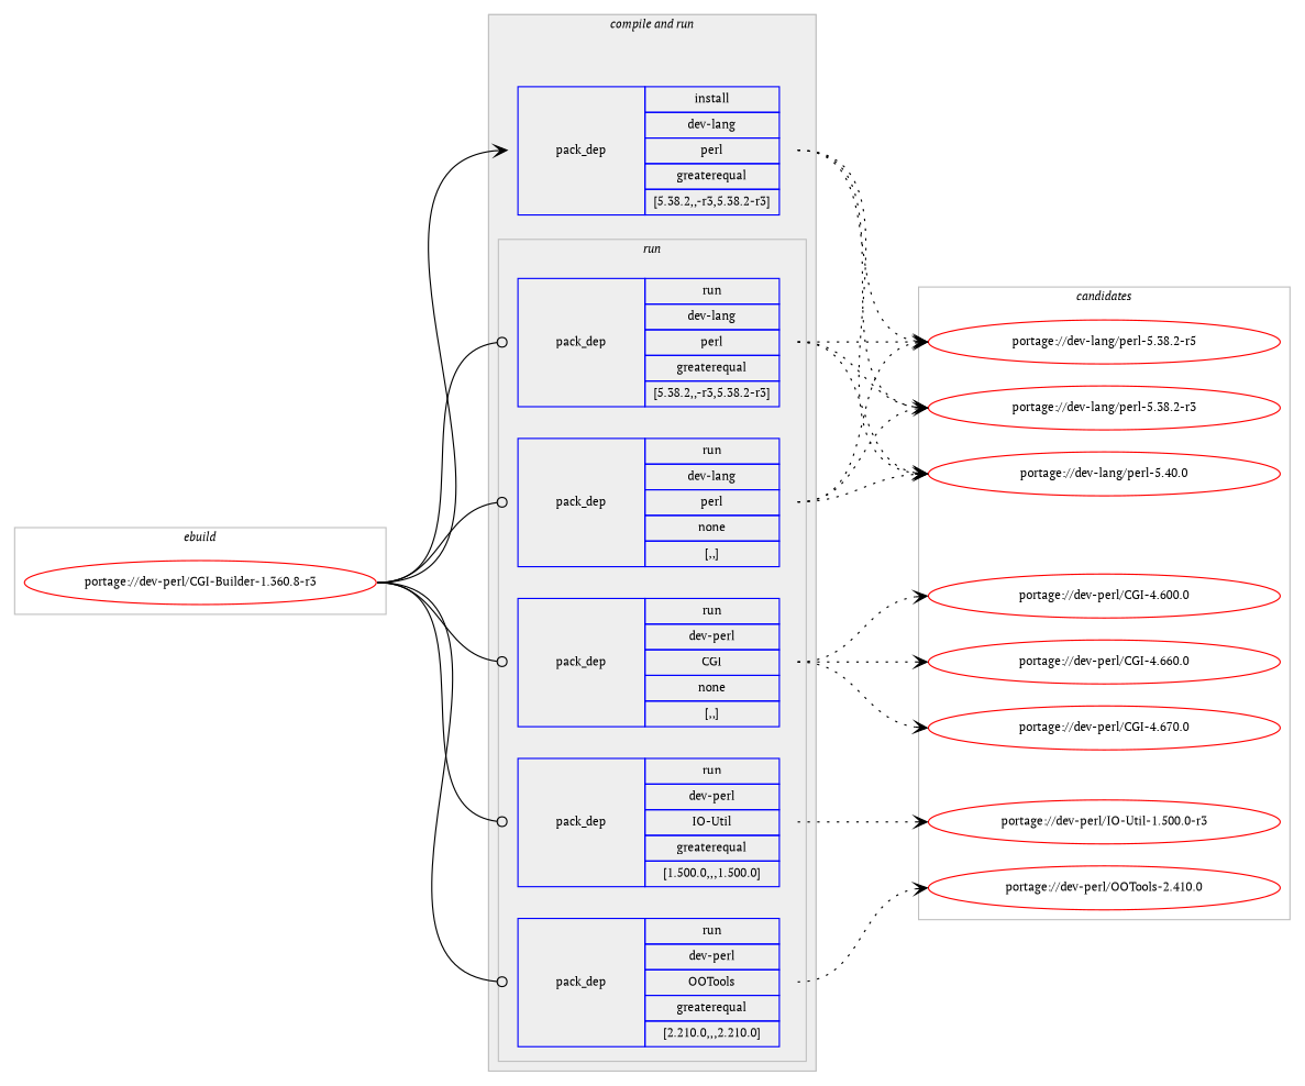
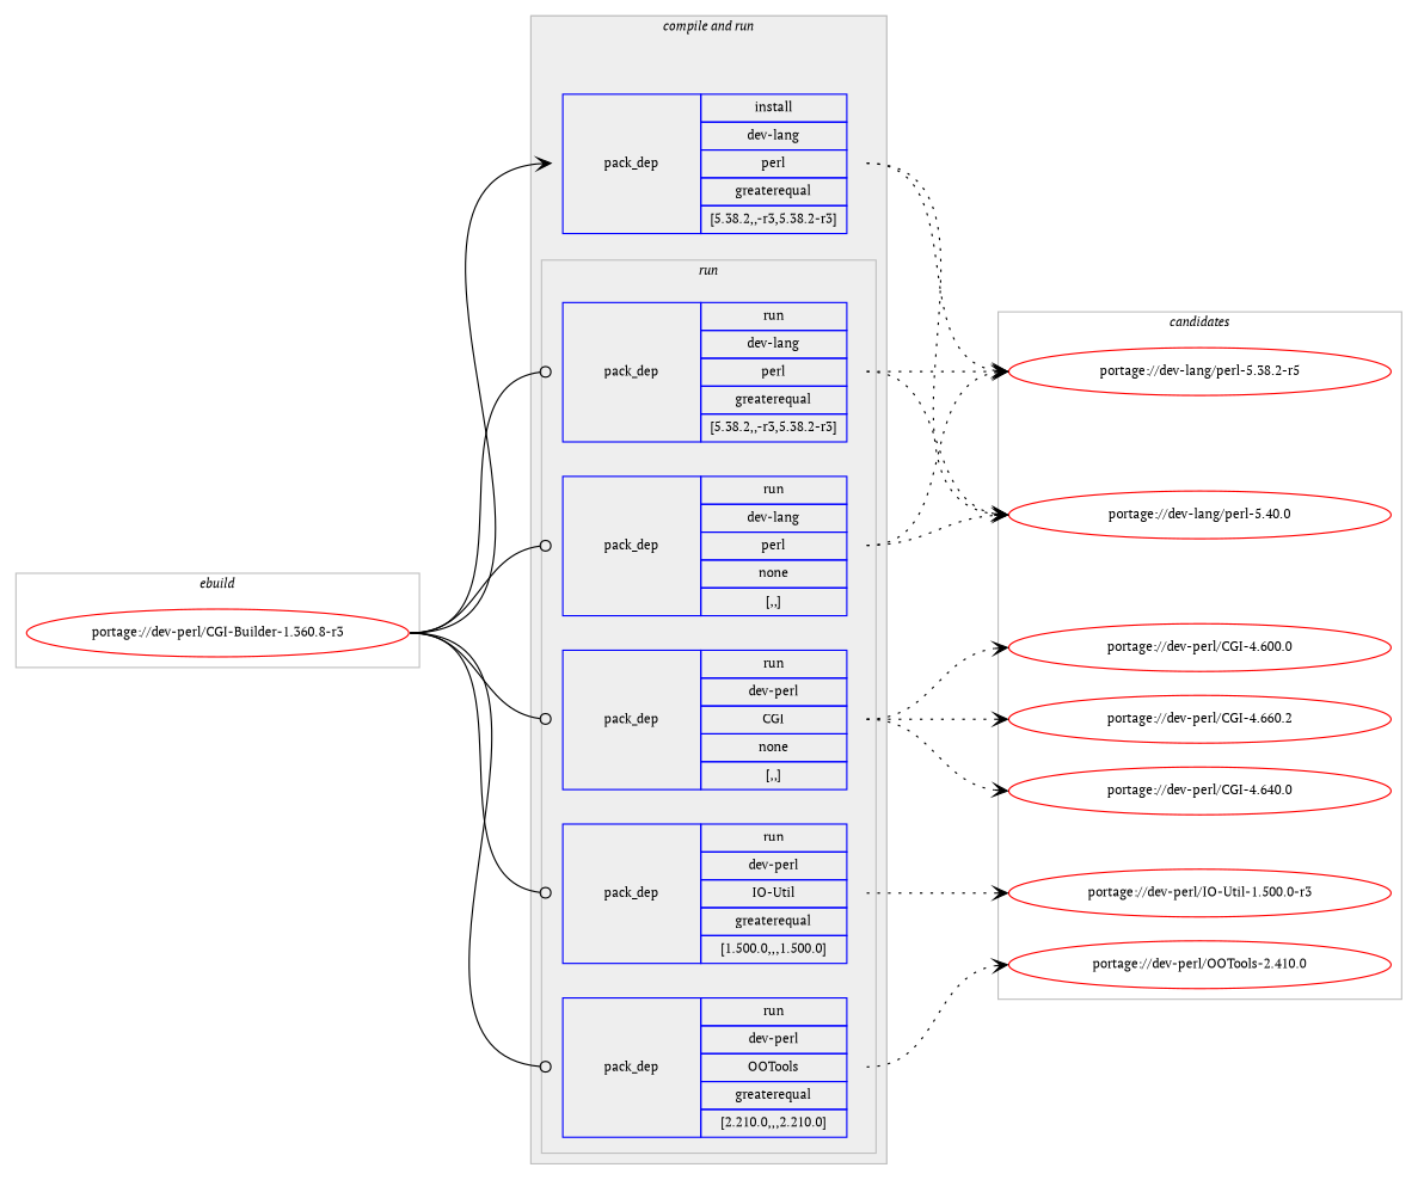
  digraph {
    compound=true
    concentrate=true
    fontname="PT Serif"
    fontsize=10
    newrank=true
    rankdir=LR
    ranksep=1.5
    node [color=red fontname="PT Serif" fontsize=10]
    edge [arrowhead=vee fontname="PT Serif" headport=w style=dotted tailport=e weight=100]
    n1 [label="portage://dev-perl/CGI-Builder-1.360.8-r3" width=4]
    n2 [color=blue label=<<TABLE BORDER="0" CELLBORDER="1" CELLSPACING="0" CELLPADDING="4" WIDTH="220"><TR><TD ROWSPAN="6" CELLPADDING="30">pack_dep</TD></TR><TR><TD WIDTH="110">install</TD></TR><TR><TD>dev-lang</TD></TR><TR><TD>perl</TD></TR><TR><TD>greaterequal</TD></TR><TR><TD>[5.38.2,,-r3,5.38.2-r3]</TD></TR></TABLE>> shape=none]
    n3 [color=blue label=<<TABLE BORDER="0" CELLBORDER="1" CELLSPACING="0" CELLPADDING="4" WIDTH="220"><TR><TD ROWSPAN="6" CELLPADDING="30">pack_dep</TD></TR><TR><TD WIDTH="110">run</TD></TR><TR><TD>dev-lang</TD></TR><TR><TD>perl</TD></TR><TR><TD>greaterequal</TD></TR><TR><TD>[5.38.2,,-r3,5.38.2-r3]</TD></TR></TABLE>> shape=none]
    n4 [color=blue label=<<TABLE BORDER="0" CELLBORDER="1" CELLSPACING="0" CELLPADDING="4" WIDTH="220"><TR><TD ROWSPAN="6" CELLPADDING="30">pack_dep</TD></TR><TR><TD WIDTH="110">run</TD></TR><TR><TD>dev-lang</TD></TR><TR><TD>perl</TD></TR><TR><TD>none</TD></TR><TR><TD>[,,]</TD></TR></TABLE>> shape=none]
    n5 [color=blue label=<<TABLE BORDER="0" CELLBORDER="1" CELLSPACING="0" CELLPADDING="4" WIDTH="220"><TR><TD ROWSPAN="6" CELLPADDING="30">pack_dep</TD></TR><TR><TD WIDTH="110">run</TD></TR><TR><TD>dev-perl</TD></TR><TR><TD>CGI</TD></TR><TR><TD>none</TD></TR><TR><TD>[,,]</TD></TR></TABLE>> shape=none]
    n6 [color=blue label=<<TABLE BORDER="0" CELLBORDER="1" CELLSPACING="0" CELLPADDING="4" WIDTH="220"><TR><TD ROWSPAN="6" CELLPADDING="30">pack_dep</TD></TR><TR><TD WIDTH="110">run</TD></TR><TR><TD>dev-perl</TD></TR><TR><TD>IO-Util</TD></TR><TR><TD>greaterequal</TD></TR><TR><TD>[1.500.0,,,1.500.0]</TD></TR></TABLE>> shape=none]
    n7 [color=blue label=<<TABLE BORDER="0" CELLBORDER="1" CELLSPACING="0" CELLPADDING="4" WIDTH="220"><TR><TD ROWSPAN="6" CELLPADDING="30">pack_dep</TD></TR><TR><TD WIDTH="110">run</TD></TR><TR><TD>dev-perl</TD></TR><TR><TD>OOTools</TD></TR><TR><TD>greaterequal</TD></TR><TR><TD>[2.210.0,,,2.210.0]</TD></TR></TABLE>> shape=none]
    n8 [label="portage://dev-lang/perl-5.40.0" width=4]
    n9 [label="portage://dev-lang/perl-5.38.2-r5" width=4]
-   n10 [label="portage://dev-lang/perl-5.38.2-r3" width=4]
-   n11 [label="portage://dev-perl/CGI-4.660.0" width=4]
-   n12 [label="portage://dev-perl/CGI-4.670.0" width=4]
+   n11 [label="portage://dev-perl/CGI-4.660.2" width=4]
+   n12 [label="portage://dev-perl/CGI-4.640.0" width=4]
    n13 [label="portage://dev-perl/CGI-4.600.0" width=4]
    n14 [label="portage://dev-perl/IO-Util-1.500.0-r3" width=4]
    n15 [label="portage://dev-perl/OOTools-2.410.0" width=4]
    subgraph cluster_1 {
      color=gray
      label=<<i>ebuild</i>>
      n1
    }
    subgraph cluster_2 {
      color=gray
      label=<<i>dependencies</i>>
      subgraph cluster_3 {
        color=gray
        fillcolor="#eeeeee"
        label=<<i>compile</i>>
        style=filled
        subgraph sub_4 {
          color=gray
          fillcolor="#eeeeee"
          label=<<i>compile</i>>
          style=filled
          n2
        }
      }
      subgraph cluster_5 {
        color=gray
        fillcolor="#eeeeee"
        label=<<i>compile and run</i>>
        style=filled
      }
      subgraph cluster_6 {
        color=gray
        fillcolor="#eeeeee"
        label=<<i>run</i>>
        style=filled
        subgraph sub_7 {
          color=gray
          fillcolor="#eeeeee"
          label=<<i>run</i>>
          style=filled
          n3
        }
        subgraph sub_8 {
          color=gray
          fillcolor="#eeeeee"
          label=<<i>run</i>>
          style=filled
          n4
        }
        subgraph sub_9 {
          color=gray
          fillcolor="#eeeeee"
          label=<<i>run</i>>
          style=filled
          n5
        }
        subgraph sub_10 {
          color=gray
          fillcolor="#eeeeee"
          label=<<i>run</i>>
          style=filled
          n6
        }
        subgraph sub_11 {
          color=gray
          fillcolor="#eeeeee"
          label=<<i>run</i>>
          style=filled
          n7
        }
      }
    }
    subgraph cluster_12 {
      color=gray
      label=<<i>candidates</i>>
      rank=same
      subgraph sub_13 {
        color=black
        label=<<i>candidates</i>>
        nodesep=1
        rank=same
        n8
        n9
-       n10
      }
      subgraph sub_14 {
        color=black
        label=<<i>candidates</i>>
        nodesep=1
        rank=same
        n8
        n9
-       n10
      }
      subgraph sub_15 {
        color=black
        label=<<i>candidates</i>>
        nodesep=1
        rank=same
        n8
        n9
-       n10
      }
      subgraph sub_16 {
        color=black
        label=<<i>candidates</i>>
        nodesep=1
        rank=same
        n11
        n12
        n13
      }
      subgraph sub_17 {
        color=black
        label=<<i>candidates</i>>
        nodesep=1
        rank=same
        n14
      }
      subgraph sub_18 {
        color=black
        label=<<i>candidates</i>>
        nodesep=1
        rank=same
        n15
      }
    }
    n1 -> n2 [style=solid weight=20]
    n1 -> n3 [arrowhead=odot style=solid weight=20]
    n1 -> n4 [arrowhead=odot style=solid weight=20]
    n1 -> n5 [arrowhead=odot style=solid weight=20]
    n1 -> n6 [arrowhead=odot style=solid weight=20]
    n1 -> n7 [arrowhead=odot style=solid weight=20]
    n2 -> n8
    n2 -> n9
-   n2 -> n10
    n3 -> n8
    n3 -> n9
-   n3 -> n10
    n4 -> n8
    n4 -> n9
-   n4 -> n10
    n5 -> n11
    n5 -> n12
    n5 -> n13
    n6 -> n14
    n7 -> n15
  }
